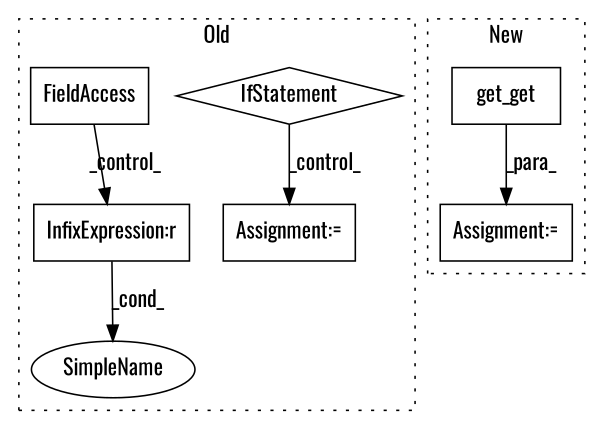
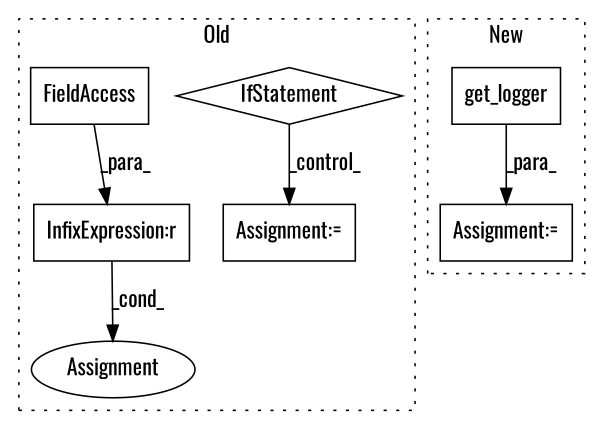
  digraph {
    fontname=Oswald
    node [a=7 fontname=Oswald shape=box]
    edge [fontname=Oswald]
    n1 [a=25 l="4,2" label=IfStatement s="737,790" shape=diamond]
    n2 [l="86,2" label="Assignment:=" s="967,1106"]
-   n3 [a=42 label=SimpleName shape=ellipse]
+   n3 [a=42 label=Assignment shape=ellipse]
    n4 [a=27 l=4 label="InfixExpression:r" s=752]
    n5 [a=22 l=11 label=FieldAccess s=741]
-   n6 [a=32 l="11,1" label=get_get s="1876,1895"]
+   n6 [a=32 l="11,1" label=get_logger s="1876,1895"]
    n7 [l=1 label="Assignment:=" s=1867]
    subgraph cluster_1 {
      label=Old
      style=dotted
      n1
      n2
      n3
      n4
      n5
    }
    subgraph cluster_2 {
      label=New
      style=dotted
      n6
      n7
    }
    n1 -> n2 [label=_control_]
    n4 -> n3 [label=_cond_]
-   n5 -> n4 [label=_control_]
+   n5 -> n4 [label=_para_]
    n6 -> n7 [label=_para_]
  }
